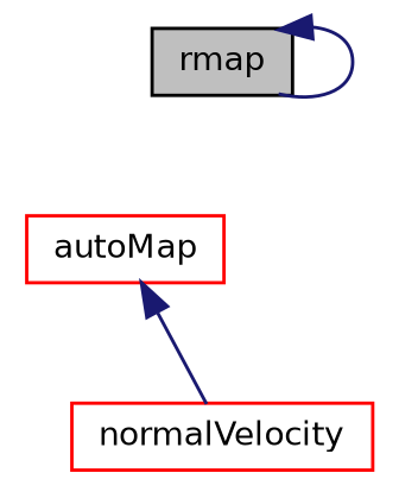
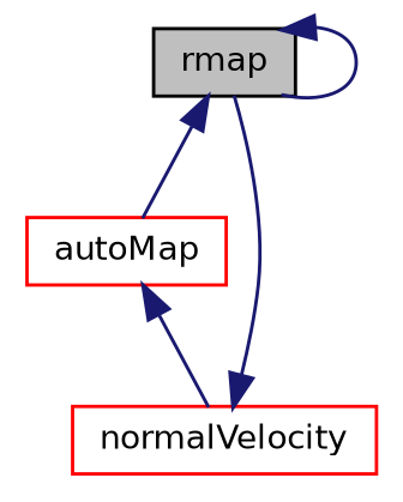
  digraph {
    rankdir=TB
    node [color=red fontname=Helvetica fontsize=10 shape=record]
    edge [color=midnightblue dir=back fontname=Helvetica fontsize=10 labelfontname=Helvetica labelfontsize=10 style=solid]
    n1 [color=black fillcolor=grey75 fontcolor=black height=0.2 label=rmap style=filled width=0.4]
    n2 [height=0.2 label=autoMap width=0.4]
    n3 [height=0.2 label=normalVelocity width=0.4]
    n1 -> n1
+   n1 -> n2
    n2 -> n3
+   n3 -> n1
  }
